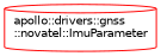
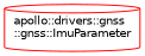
  digraph {
    rankdir=LR
-   n1 [color=red fillcolor=white fontname=Helvetica fontsize=10 height=0.2 label="apollo::drivers::gnss\l::novatel::ImuParameter" shape=cylinder style=filled width=0.4]
+   n1 [color=red fillcolor=white fontname=Helvetica fontsize=10 height=0.2 label="apollo::drivers::gnss\l::gnss::ImuParameter" shape=cylinder style=filled width=0.4]
  }
